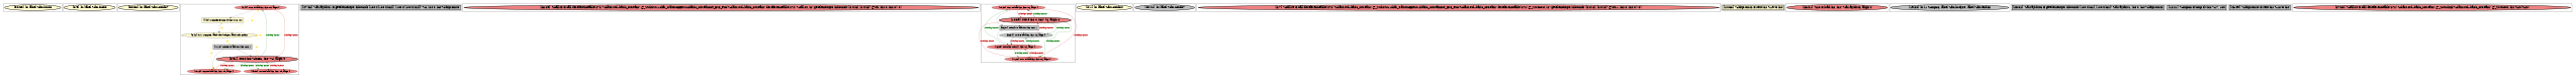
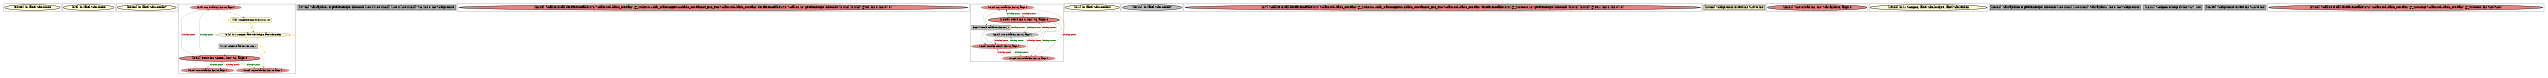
  digraph {
    node [fillcolor=lightcoral fontsize=20 penwidth=3.0 shape=ellipse style=filled]
    edge [color=firebrick3 fontcolor=firebrick3 penwidth=1.0 style=solid]
    n1 [fillcolor=lemonchiffon label="[54/55]  br label %for.inc46"]
    n2 [fillcolor=lemonchiffon label="[8/9]  br label %for.inc50"]
    n3 [fillcolor=lemonchiffon label="[52/53]  br label %for.cond37"]
    n4 [label="[3/44]  %16 = load i32, i32* %i, align 4" fontsize="" penwidth=""]
    n5 [label="[2/51]  store i32 %inc51, i32* %i, align 4"]
    n6 [fillcolor=lemonchiffon label="[4/43]  %cmp35 = icmp slt i32 %16, 100" shape=rectangle fontsize="" penwidth=""]
    n7 [fillcolor=grey label="[11/12]  %inc51 = add nsw i32 %22, 1" shape=rectangle fontsize="" penwidth=""]
    n8 [label="[45/50]  %18 = load i32, i32* %i, align 4" fontsize="" penwidth=""]
    n9 [label="[10/13]  %22 = load i32, i32* %i, align 4" fontsize="" penwidth=""]
    n10 [fillcolor=lemonchiffon label="[5/42]  br i1 %cmp35, label %for.body36, label %for.end52" fontsize="" penwidth=""]
    n11 [fillcolor=grey label="[47/48]  %arrayidx41 = getelementptr inbounds [100 x [100 x i32]], [100 x [100 x i32]]* %c, i64 0, i64 %idxprom40" shape=rectangle]
    n12 [label="[28/29]  %call45 = call dereferenceable(272) %class.std::basic_ostream* @_ZStlsISt11char_traitsIcEERSt13basic_ostreamIcT_ES5_PKc(%class.std::basic_ostream* dereferenceable(272) %call44, i8* getelementptr inbounds ([2 x i8], [2 x i8]* @.str, i32 0, i32 0)) 0))"]
    n13 [label="[15/38]  %21 = load i32, i32* %j, align 4" fontsize="" penwidth=""]
    n14 [label="[14/39]  store i32 0, i32* %j, align 4"]
    n15 [label="[16/35]  store i32 %inc47, i32* %j, align 4" fontsize="" penwidth=""]
    n16 [fillcolor=grey label="[36/37]  %inc47 = add nsw i32 %21, 1" shape=rectangle fontsize="" penwidth=""]
    n17 [label="[17/22]  %17 = load i32, i32* %j, align 4" fontsize="" penwidth=""]
    n18 [fillcolor=grey label="[23/34]  %19 = load i32, i32* %j, align 4" fontsize="" penwidth=""]
    n19 [fillcolor=lemonchiffon label="[0/1]  br label %for.cond34"]
    n20 [fillcolor=grey label="[40/41]  br label %for.cond37"]
    n21 [label="[6/7]  %call49 = call dereferenceable(272) %class.std::basic_ostream* @_ZStlsISt11char_traitsIcEERSt13basic_ostreamIcT_ES5_PKc(%class.std::basic_ostream* dereferenceable(272) @_ZSt4cout, i8* getelementptr inbounds ([2 x i8], [2 x i8]* @.str.1, i32 0, i32 0)) 0))"]
    n22 [fillcolor=lemonchiffon label="[24/33]  %idxprom42 = sext i32 %19 to i64" shape=rectangle]
    n23 [label="[26/31]  %20 = load i32, i32* %arrayidx43, align 4"]
-   n24 [fillcolor=grey label="[19/20]  br i1 %cmp38, label %for.body39, label %for.end48"]
+   n24 [fillcolor=lemonchiffon label="[19/20]  br i1 %cmp38, label %for.body39, label %for.end48"]
    n25 [fillcolor=grey label="[25/32]  %arrayidx43 = getelementptr inbounds [100 x i32], [100 x i32]* %arrayidx41, i64 0, i64 %idxprom42" shape=rectangle]
    n26 [fillcolor=grey label="[18/21]  %cmp38 = icmp slt i32 %17, 100" shape=rectangle]
    n27 [fillcolor=grey label="[46/49]  %idxprom40 = sext i32 %18 to i64" shape=rectangle]
    n28 [label="[27/30]  %call44 = call dereferenceable(272) %class.std::basic_ostream* @_ZNSolsEi(%class.std::basic_ostream* @_ZSt4cout, i32 %20)%20)"]
    subgraph cluster_1 {
      n1
    }
    subgraph cluster_2 {
      n2
    }
    subgraph cluster_3 {
      n3
    }
    subgraph cluster_4 {
      n4
      n5
      n6
      n7
      n8
      n9
      n10
    }
    subgraph cluster_5 {
      n11
    }
    subgraph cluster_6 {
      n12
    }
    subgraph cluster_7 {
      n13
      n14
      n15
      n16
      n17
      n18
    }
    subgraph cluster_8 {
      n19
    }
    subgraph cluster_9 {
      n20
    }
    subgraph cluster_10 {
      n21
    }
    subgraph cluster_11 {
      n22
    }
    subgraph cluster_12 {
      n23
    }
    subgraph cluster_13 {
      n24
    }
    subgraph cluster_14 {
      n25
    }
    subgraph cluster_15 {
      n26
    }
    subgraph cluster_16 {
      n27
    }
    subgraph cluster_17 {
      n28
    }
    n4 -> n5 [label="A|indep|Const"]
    n4 -> n6 [color=black fontcolor=black penwidth=0.5]
    n5 -> n4 [color=forestgreen fontcolor=forestgreen label="T|indep|Const"]
    n5 -> n8 [color=forestgreen fontcolor=forestgreen label="T|indep|Const"]
    n5 -> n9 [color=forestgreen fontcolor=forestgreen label="T|indep|Const"]
    n6 -> n10 [color=black fontcolor=black penwidth=0.5]
    n7 -> n5 [color=black fontcolor=black penwidth=0.5]
    n7 -> n9 [color=black fontcolor=black penwidth=0.5]
-   n8 -> n5 [label="A|indep|Const"]
    n9 -> n5 [label="A|indep|Const"]
    n10 -> n4 [color=gold fontcolor=gold label=C]
    n10 -> n5 [color=gold fontcolor=gold label=C]
    n10 -> n6 [color=gold fontcolor=gold label=C]
    n10 -> n7 [color=gold fontcolor=gold label=C]
    n10 -> n9 [color=gold fontcolor=gold label=C]
    n10 -> n10 [color=gold fontcolor=gold label=C]
    n13 -> n14 [label="A|indep|Const"]
    n13 -> n16 [color=black fontcolor=black penwidth=0.5]
    n13 -> n17 [label="A|indep|Const"]
    n14 -> n13 [color=black fontcolor=forestgreen label="T|indep|Const"]
    n14 -> n17 [color=forestgreen fontcolor=forestgreen label="T|indep|Const"]
    n14 -> n18 [color=forestgreen fontcolor=forestgreen label="T|indep|Const"]
    n15 -> n13 [color=forestgreen fontcolor=forestgreen label="T|indep|Const"]
    n15 -> n17 [color=forestgreen fontcolor=forestgreen label="T|indep|Const"]
    n15 -> n18 [color=forestgreen fontcolor=forestgreen label="T|indep|Const"]
    n16 -> n15 [color=black fontcolor=black penwidth=0.5]
    n17 -> n14 [label="A|indep|Const"]
    n17 -> n15 [label="A|indep|Const"]
    n18 -> n14 [label="A|indep|Const"]
    n18 -> n15 [color=black label="A|indep|Const"]
  }
